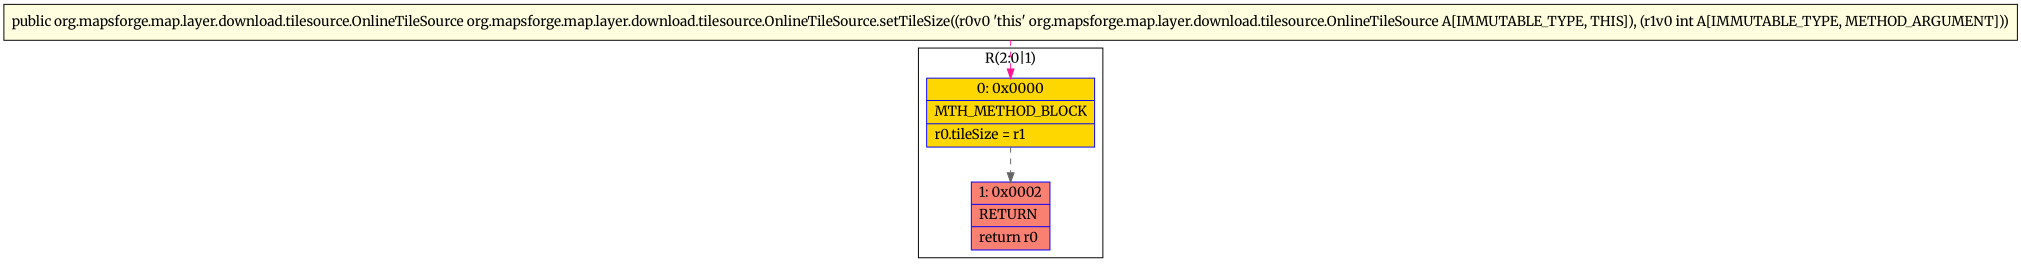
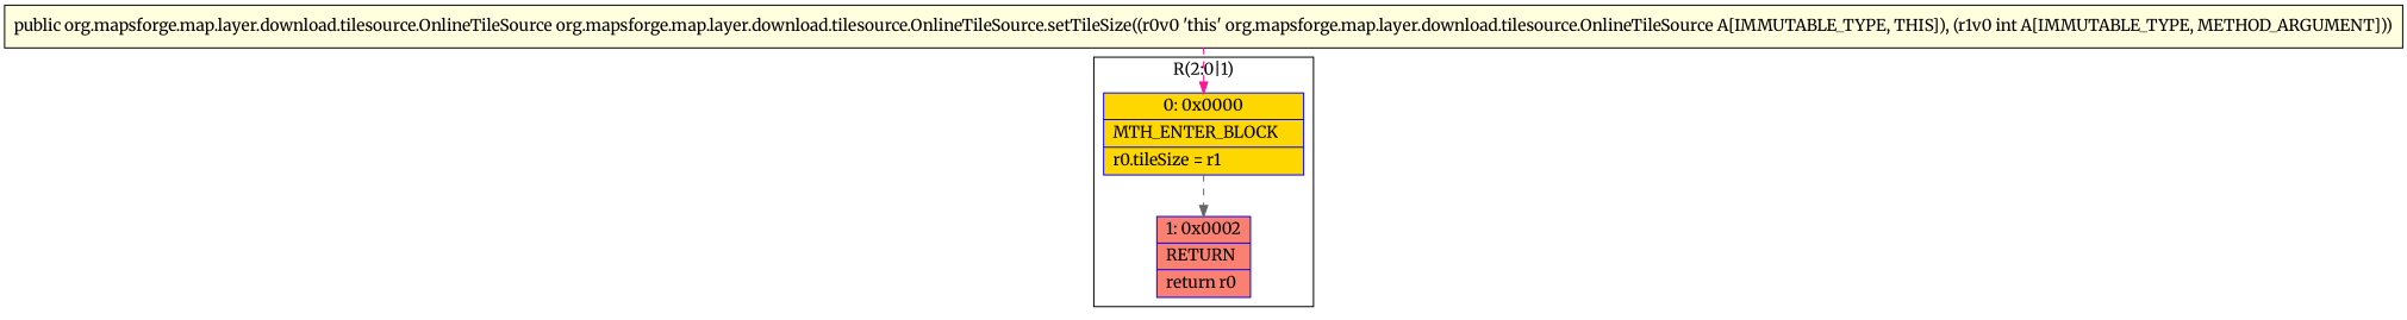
  digraph {
    fontname=Merriweather
    node [color=blue shape=record style=filled fontname=Merriweather]
    edge [style=dashed fontname=Merriweather]
-   n1 [label="{0\:\ 0x0000|MTH_METHOD_BLOCK\l|r0.tileSize = r1\l}" fillcolor=gold]
+   n1 [label="{0\:\ 0x0000|MTH_ENTER_BLOCK\l|r0.tileSize = r1\l}" fillcolor=gold]
    n2 [label="{1\:\ 0x0002|RETURN\l|return r0\l}" fillcolor=salmon]
    n3 [label="{public org.mapsforge.map.layer.download.tilesource.OnlineTileSource org.mapsforge.map.layer.download.tilesource.OnlineTileSource.setTileSize((r0v0 'this' org.mapsforge.map.layer.download.tilesource.OnlineTileSource A[IMMUTABLE_TYPE, THIS]), (r1v0 int A[IMMUTABLE_TYPE, METHOD_ARGUMENT])) }" fillcolor=lightyellow color=""]
    subgraph cluster_1 {
      label="R(2:0|1)"
      n1
      n2
    }
    n1 -> n2 [color=gray40]
    n3 -> n1 [color=deeppink]
  }
